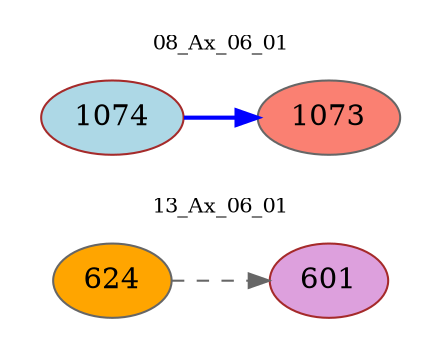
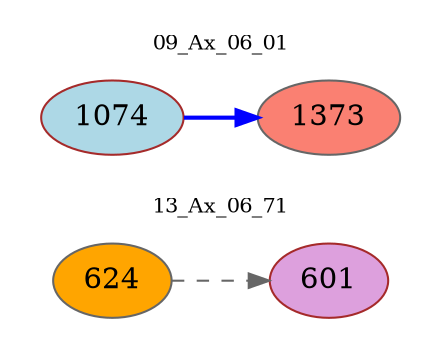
  digraph {
    rankdir=LR
    node [color=gray40 style=filled]
    n1 [fillcolor=orange label=624]
    n2 [color=brown fillcolor=plum label=601]
    n3 [color=brown fillcolor=lightblue label=1074]
-   n4 [fillcolor=salmon label=1073]
+   n4 [fillcolor=salmon label=1373]
    subgraph cluster_1 {
      color=white
      fontsize=10
-     label="13_Ax_06_01"
+     label="13_Ax_06_71"
      n1
      n2
    }
    subgraph cluster_2 {
      color=white
      fontsize=10
-     label="08_Ax_06_01"
+     label="09_Ax_06_01"
      n3
      n4
    }
    n1 -> n2 [color=gray40 style=dashed]
    n3 -> n4 [color=blue style=bold]
  }
